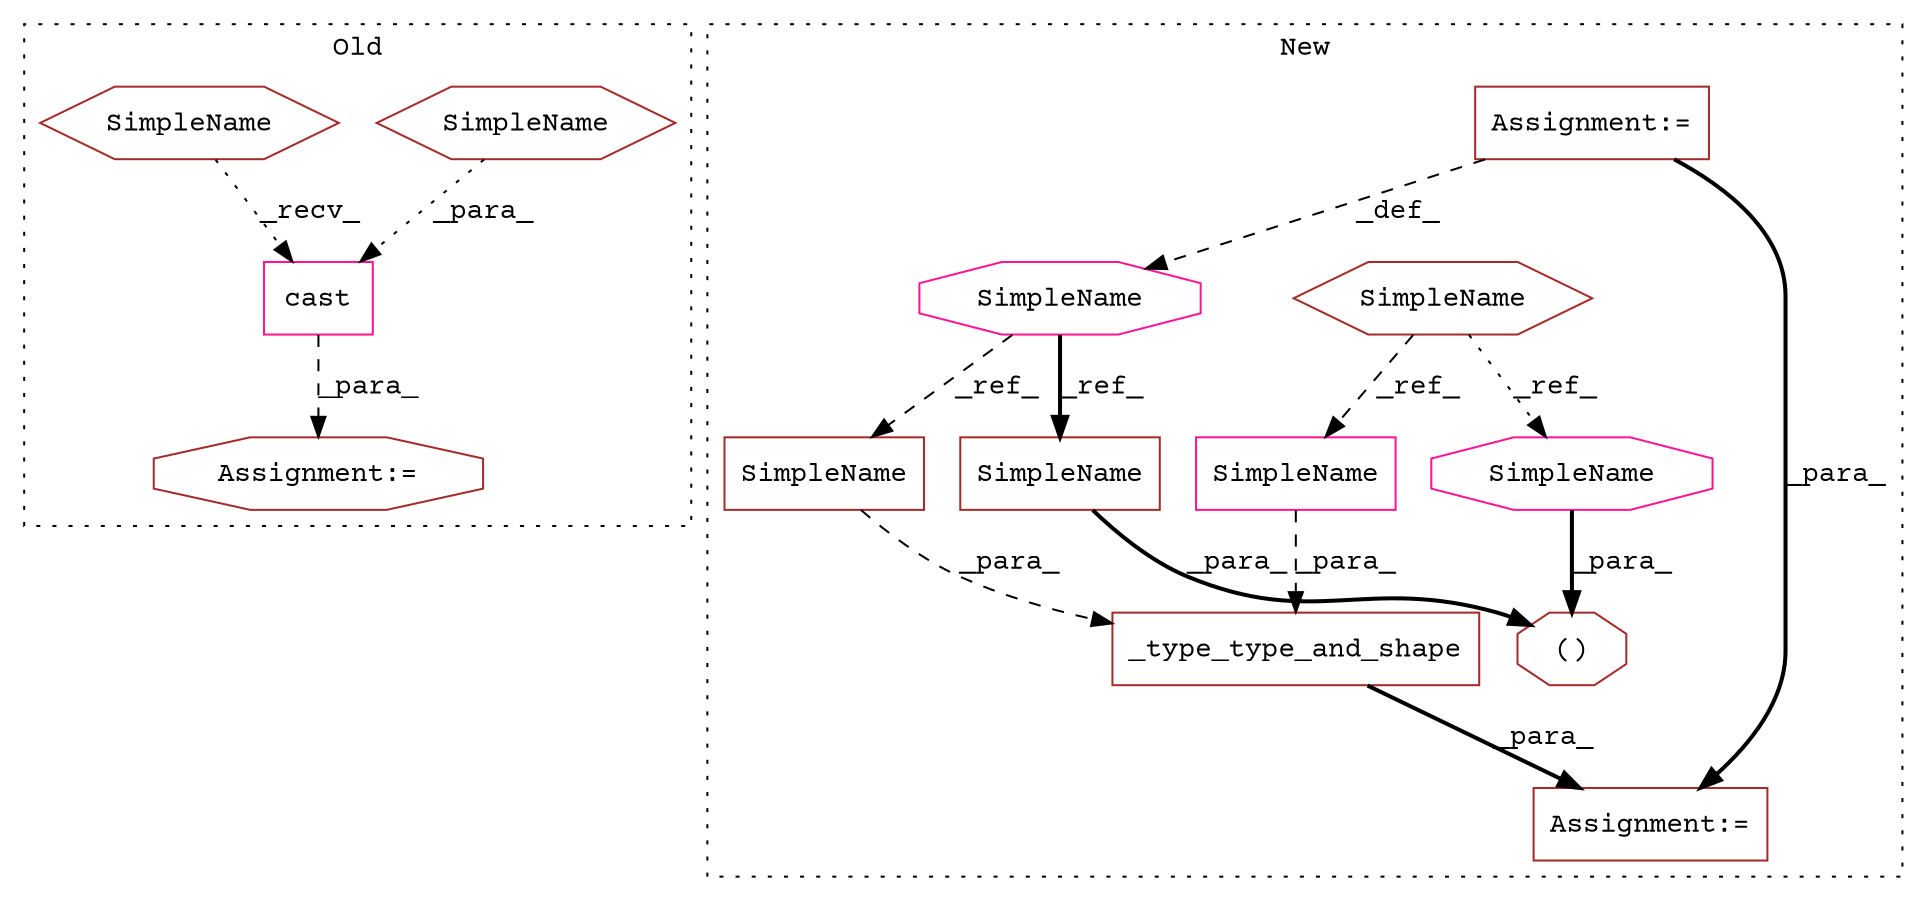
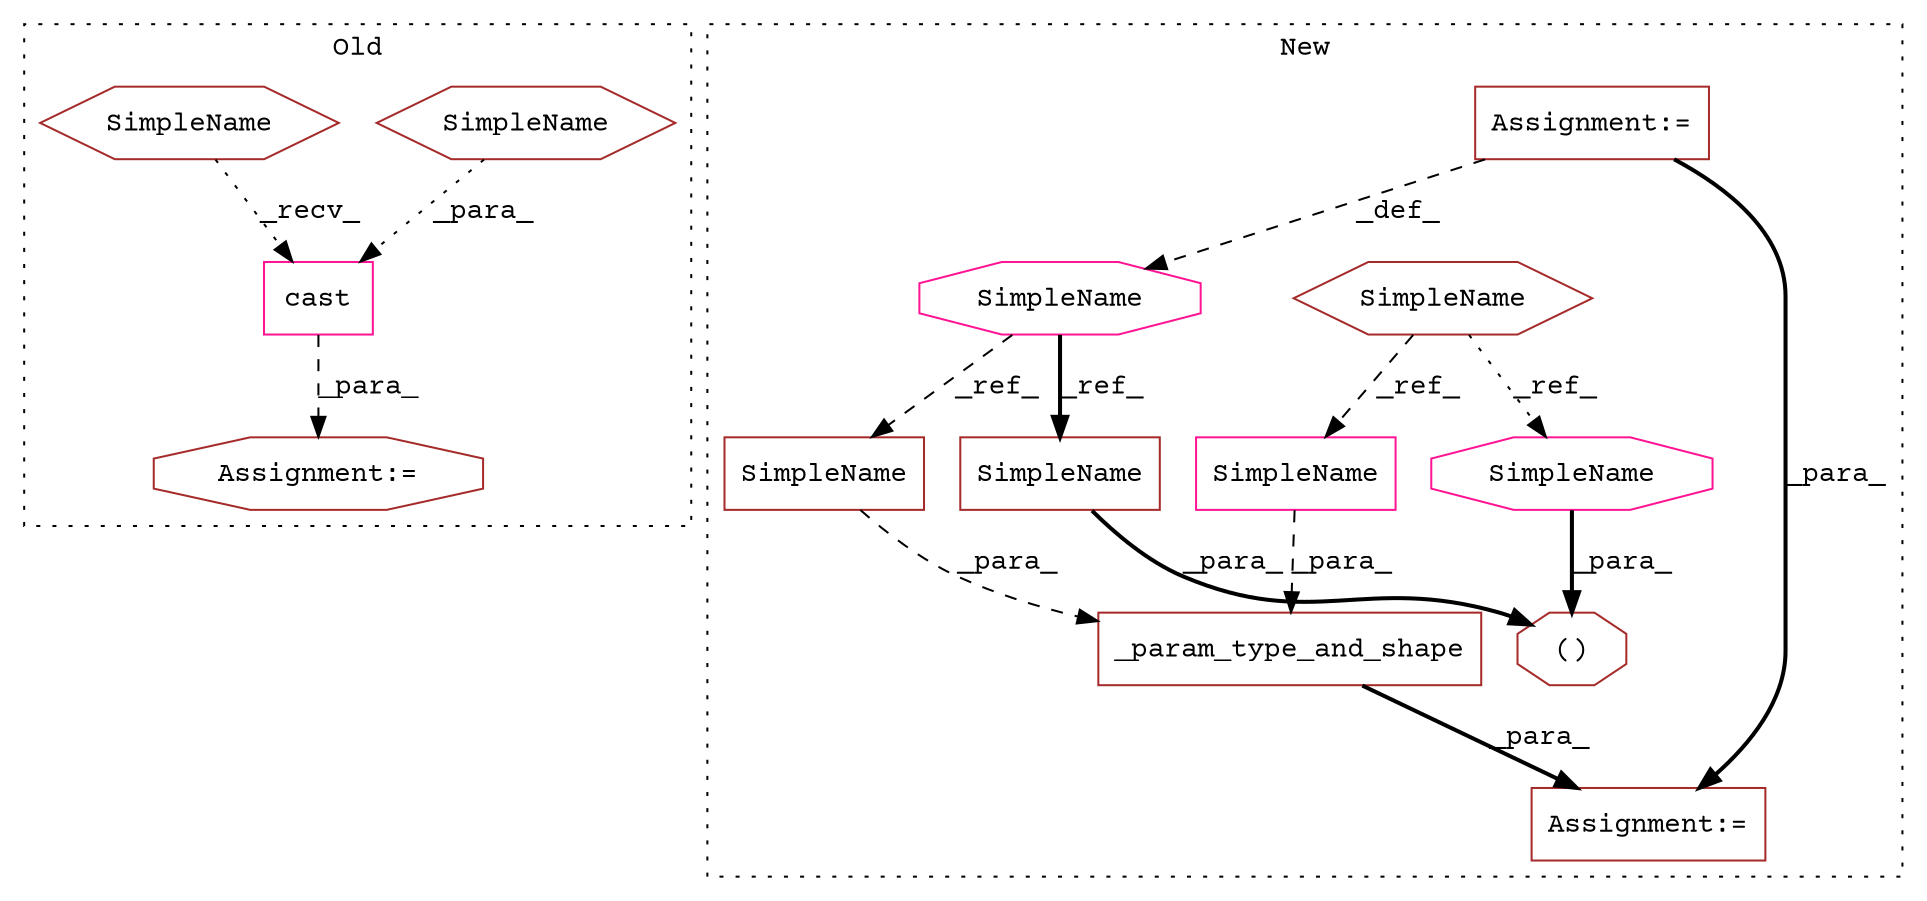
  digraph {
    fontname="Courier Prime"
    node [a=42 l=10 s=9819 shape=box color=brown fontname="Courier Prime"]
    edge [style=dashed fontname="Courier Prime"]
    n1 [a=32 l="5,1" label=cast s="10141,10176" color=deeppink]
    n2 [a=7 l=1 label="Assignment:=" s=10129 shape=octagon]
    n3 [l=13 label=SimpleName s=10146 shape=hexagon]
    n4 [label=SimpleName s=10130 shape=hexagon]
-   n5 [a=32 l="22,1" label=_type_type_and_shape s="9901,9947"]
+   n5 [a=32 l="22,1" label=_param_type_and_shape s="9901,9947"]
    n6 [label=SimpleName shape=octagon color=deeppink]
    n7 [a=106 l=36 label="()" s=9863 shape=octagon]
    n8 [l=13 label=SimpleName s=9839 shape=hexagon]
    n9 [a=7 l=2 label="Assignment:=" s=9899]
    n10 [a=7 label="Assignment:="]
    n11 [l=13 label=SimpleName s=9863 shape=octagon color=deeppink]
    n12 [l=13 label=SimpleName s=9923 color=deeppink]
    n13 [label=SimpleName s=9937]
    n14 [label=SimpleName s=9889]
    subgraph cluster_1 {
      label=Old
      style=dotted
      n1
      n2
      n3
      n4
    }
    subgraph cluster_2 {
      label=New
      style=dotted
      n5
      n6
      n7
      n8
      n9
      n10
      n11
      n12
      n13
      n14
    }
    n1 -> n2 [label=_para_]
    n3 -> n1 [label=_para_ style=dotted]
    n4 -> n1 [label=_recv_ style=dotted]
    n5 -> n9 [label=_para_ style=bold]
    n6 -> n13 [label=_ref_]
    n6 -> n14 [label=_ref_ style=bold]
    n8 -> n11 [label=_ref_ style=dotted]
    n8 -> n12 [label=_ref_]
    n10 -> n6 [label=_def_]
    n10 -> n9 [label=_para_ style=bold]
    n11 -> n7 [label=_para_ style=bold]
    n12 -> n5 [label=_para_]
    n13 -> n5 [label=_para_]
    n14 -> n7 [label=_para_ style=bold]
  }
